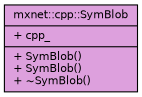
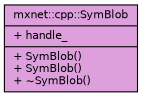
  digraph {
-   n1 [color=black fillcolor=plum fontcolor=black fontname=Helvetica fontsize=10 height=0.2 label="{mxnet::cpp::SymBlob\n|+ cpp_\l|+ SymBlob()\l+ SymBlob()\l+ ~SymBlob()\l}" shape=record style=filled width=0.4]
+   n1 [color=black fillcolor=plum fontcolor=black fontname=Helvetica fontsize=10 height=0.2 label="{mxnet::cpp::SymBlob\n|+ handle_\l|+ SymBlob()\l+ SymBlob()\l+ ~SymBlob()\l}" shape=record style=filled width=0.4]
  }
